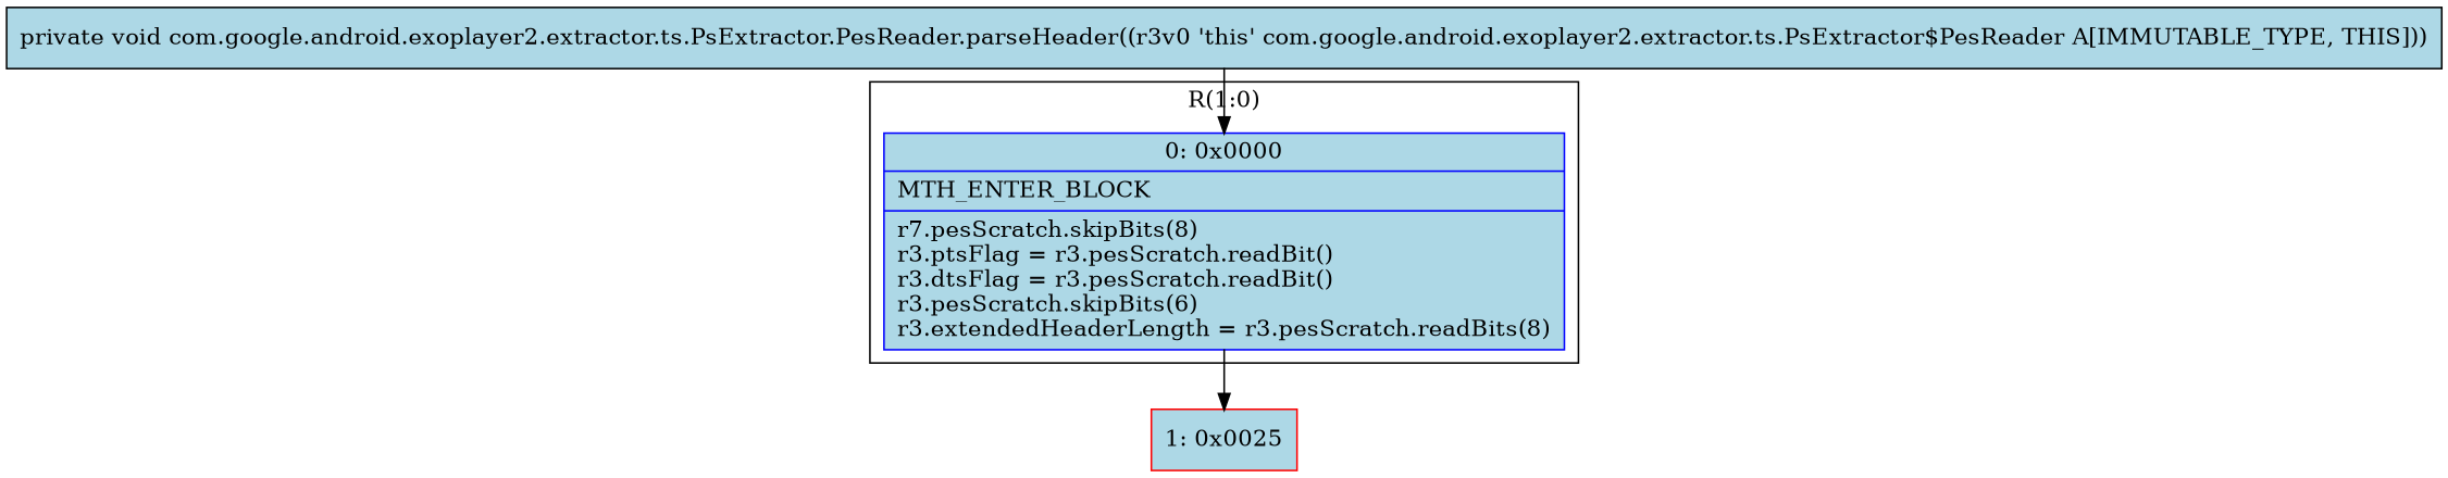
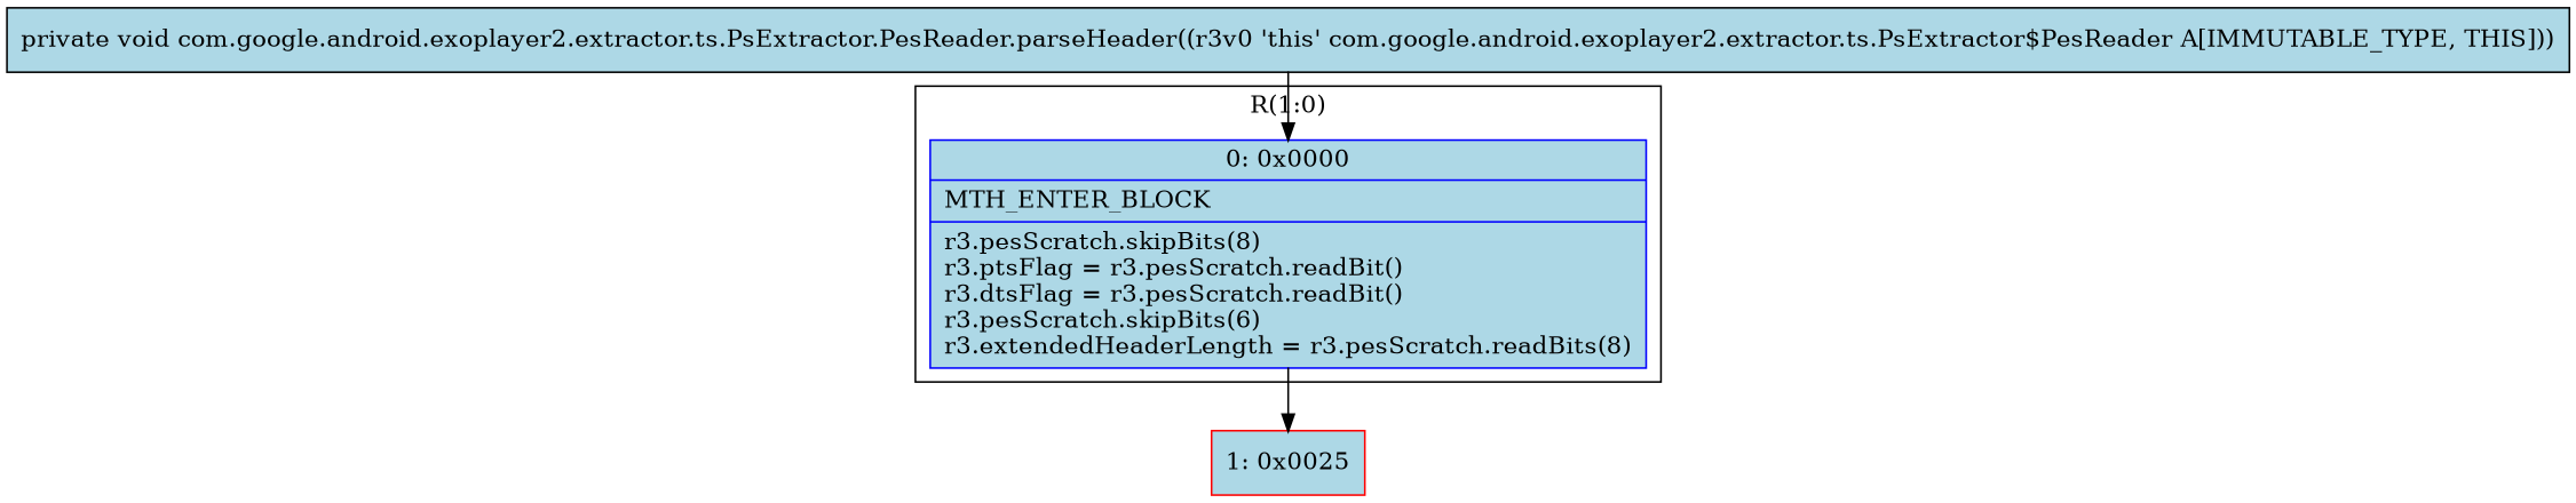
  digraph {
    node [shape=record style=filled fillcolor=lightblue]
    edge [arrowhead=normal]
-   n1 [color=blue label="{0\:\ 0x0000|MTH_ENTER_BLOCK\l|r7.pesScratch.skipBits(8)\lr3.ptsFlag = r3.pesScratch.readBit()\lr3.dtsFlag = r3.pesScratch.readBit()\lr3.pesScratch.skipBits(6)\lr3.extendedHeaderLength = r3.pesScratch.readBits(8)\l}"]
+   n1 [color=blue label="{0\:\ 0x0000|MTH_ENTER_BLOCK\l|r3.pesScratch.skipBits(8)\lr3.ptsFlag = r3.pesScratch.readBit()\lr3.dtsFlag = r3.pesScratch.readBit()\lr3.pesScratch.skipBits(6)\lr3.extendedHeaderLength = r3.pesScratch.readBits(8)\l}"]
    n2 [color=red label="{1\:\ 0x0025}"]
    n3 [label="{private void com.google.android.exoplayer2.extractor.ts.PsExtractor.PesReader.parseHeader((r3v0 'this' com.google.android.exoplayer2.extractor.ts.PsExtractor$PesReader A[IMMUTABLE_TYPE, THIS])) }"]
    subgraph cluster_1 {
      label="R(1:0)"
      n1
    }
    n1 -> n2
    n3 -> n1
  }
